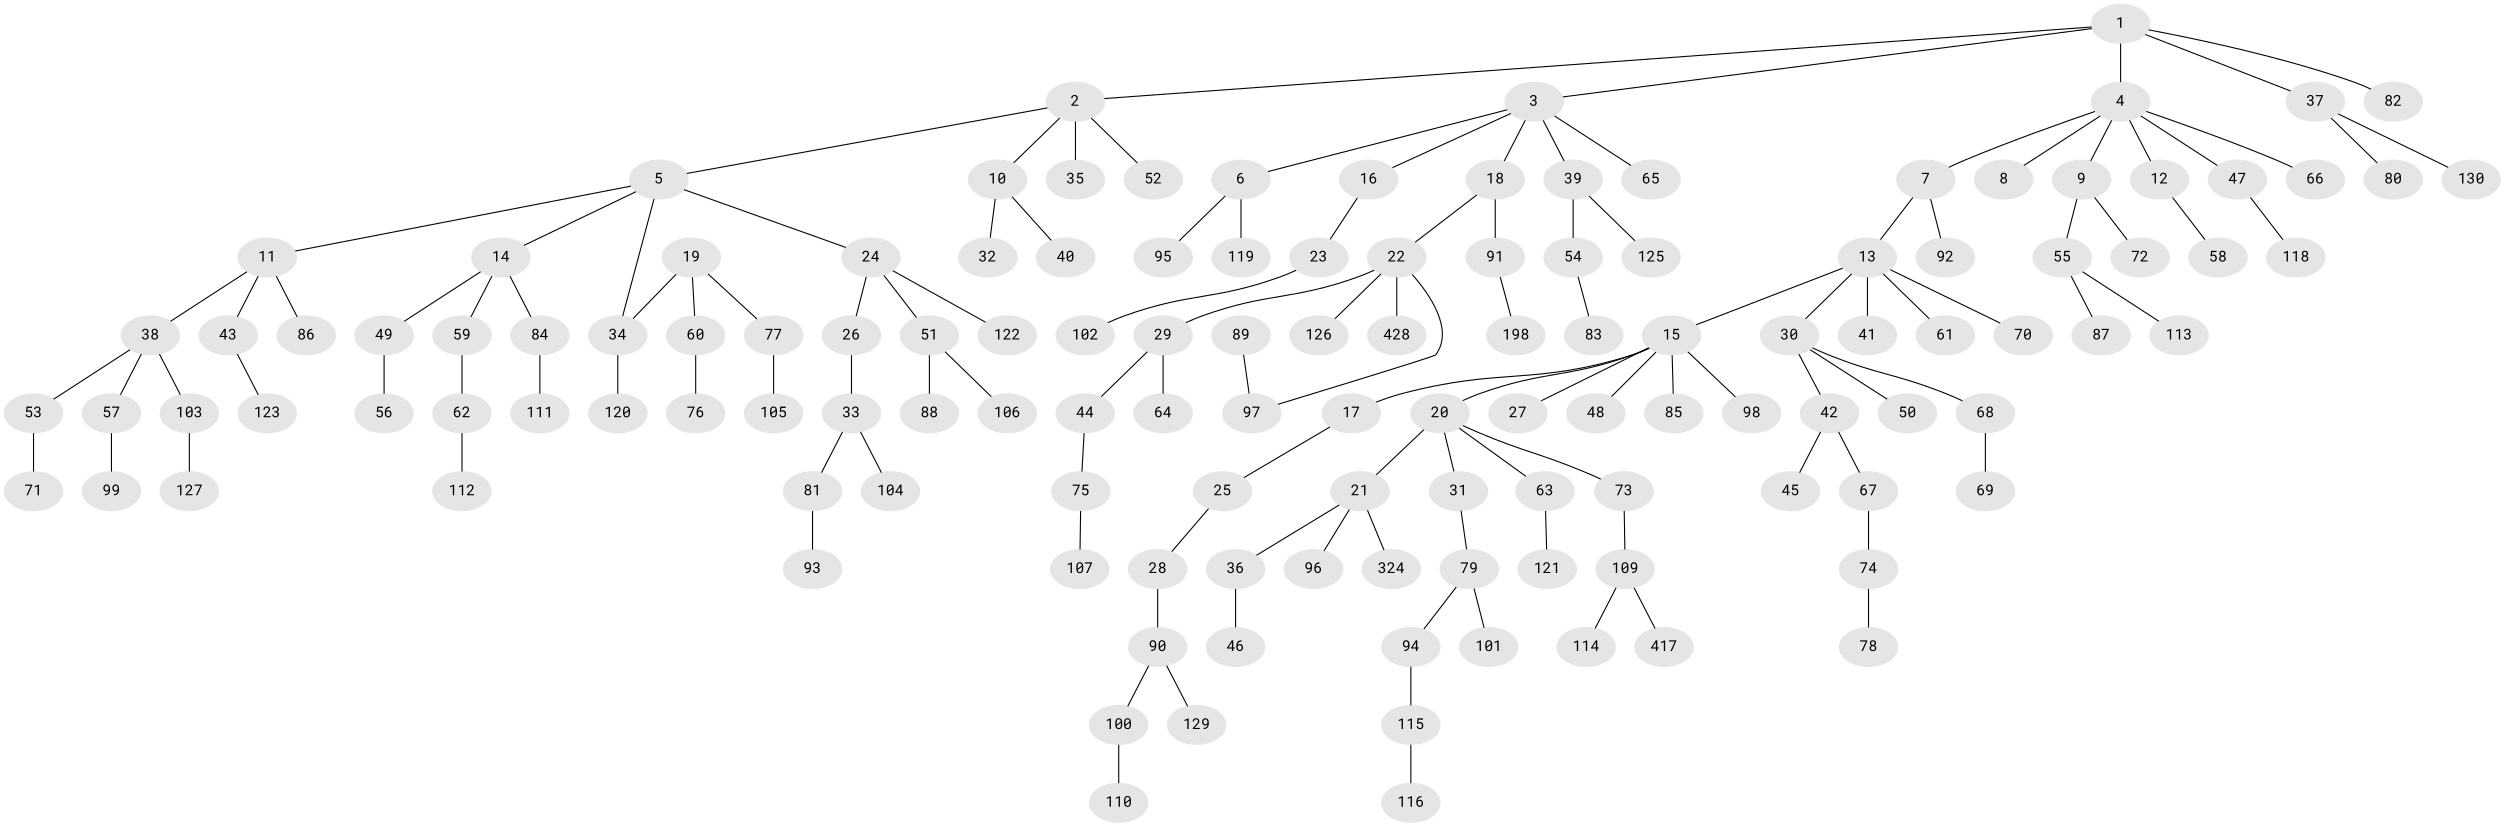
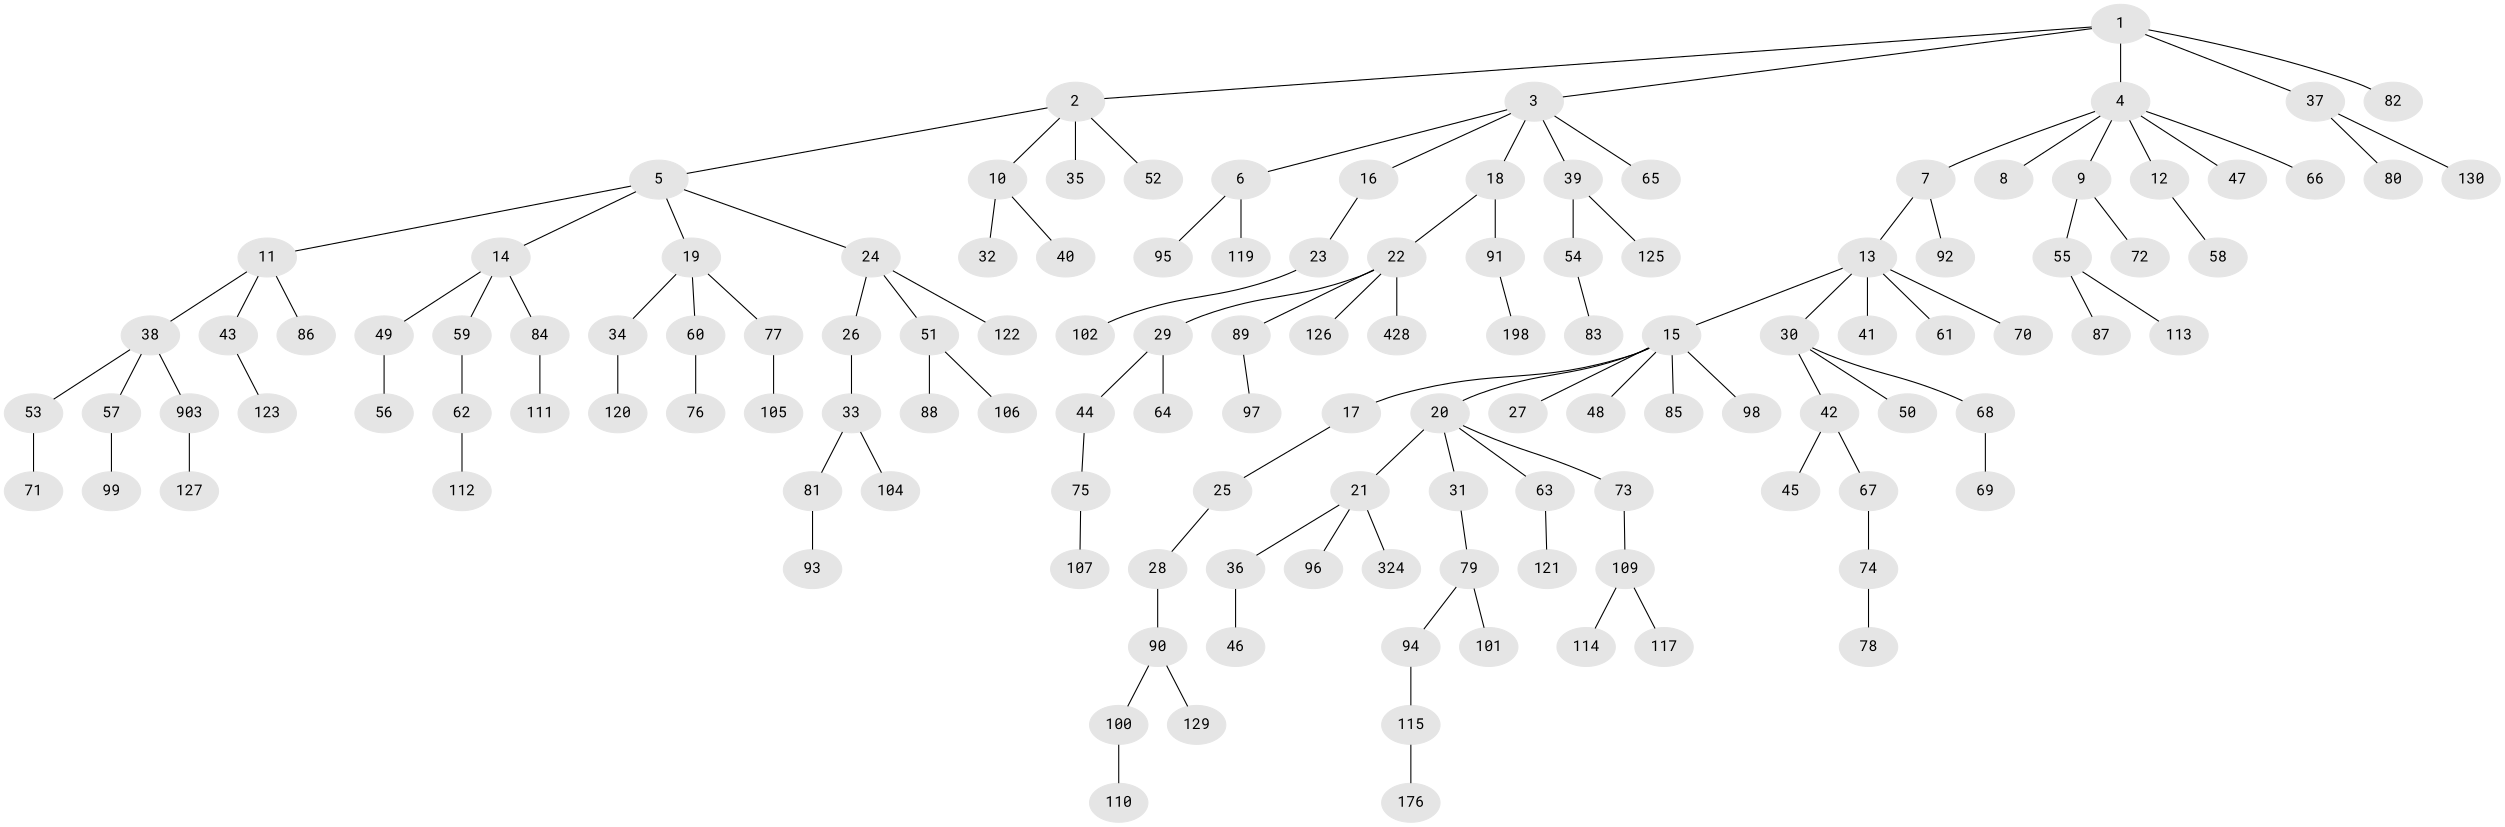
  graph {
    fontname="Roboto Mono"
    node [color=gray90 fontname="Roboto Mono" style=filled]
    edge [fontname="Roboto Mono"]
    1
    2
    3
    4
    37
    82
    5
    10
    35
    52
    6
    16
    18
    39
    65
    7
    8
    9
    12
    47
    66
    80
    130
    11
    14
    19
    24
    32
    40
    95
    119
    23
    22
    91
    54
    125
    13
    92
    55
    72
    58
-   118
    38
    43
    86
    49
    59
    84
    34
    60
    77
    26
    51
    122
    15
    30
    41
    61
    70
    87
    113
    53
    57
-   103
+   103 [label=903]
    123
    17
    20
    27
    48
    85
    98
    42
    50
    68
    56
    62
    111
    25
    21
    31
    63
    73
    102
    28
    29
    89
    126
    n88 [label=428]
    n89 [label=198]
    120
    76
    105
    36
    96
    n95 [label=324]
    79
    121
    109
    46
    44
    64
    97
    33
    88
    106
    90
    81
    104
    100
    129
    75
    45
    67
    69
    94
    101
    93
    71
    99
    127
    83
    74
    107
    114
-   117 [label=417]
+   117
    112
    78
    115
    110
-   116
+   116 [label=176]
    1 -- 2
    1 -- 3
    1 -- 4
    1 -- 37
    1 -- 82
    2 -- 5
    2 -- 10
    2 -- 35
    2 -- 52
    3 -- 6
    3 -- 16
    3 -- 18
    3 -- 39
    3 -- 65
    4 -- 7
    4 -- 8
    4 -- 9
    4 -- 12
    4 -- 47
    4 -- 66
    37 -- 80
    37 -- 130
    5 -- 11
    5 -- 14
-   5 -- 34
+   5 -- 19
    5 -- 24
    10 -- 32
    10 -- 40
    6 -- 95
    6 -- 119
    16 -- 23
    18 -- 22
    18 -- 91
    39 -- 54
    39 -- 125
    7 -- 13
    7 -- 92
    9 -- 55
    9 -- 72
    12 -- 58
-   47 -- 118
    11 -- 38
    11 -- 43
    11 -- 86
    14 -- 49
    14 -- 59
    14 -- 84
    19 -- 34
    19 -- 60
    19 -- 77
    24 -- 26
    24 -- 51
    24 -- 122
    23 -- 102
    22 -- 29
-   22 -- 97
+   22 -- 89
    22 -- 126
    22 -- n88
    91 -- n89
    54 -- 83
    13 -- 15
    13 -- 30
    13 -- 41
    13 -- 61
    13 -- 70
    55 -- 87
    55 -- 113
    38 -- 53
    38 -- 57
    38 -- 103
    43 -- 123
    49 -- 56
    59 -- 62
    84 -- 111
    34 -- 120
    60 -- 76
    77 -- 105
    26 -- 33
    51 -- 88
    51 -- 106
    15 -- 17
    15 -- 20
    15 -- 27
    15 -- 48
    15 -- 85
    15 -- 98
    30 -- 42
    30 -- 50
    30 -- 68
    53 -- 71
    57 -- 99
    103 -- 127
    17 -- 25
    20 -- 21
    20 -- 31
    20 -- 63
    20 -- 73
    42 -- 45
    42 -- 67
    68 -- 69
    62 -- 112
    25 -- 28
    21 -- 36
    21 -- 96
    21 -- n95
    31 -- 79
    63 -- 121
    73 -- 109
    28 -- 90
    29 -- 44
    29 -- 64
    89 -- 97
    36 -- 46
    79 -- 94
    79 -- 101
    109 -- 114
    109 -- 117
    44 -- 75
    33 -- 81
    33 -- 104
    90 -- 100
    90 -- 129
    81 -- 93
    100 -- 110
    75 -- 107
    67 -- 74
    94 -- 115
    74 -- 78
    115 -- 116
  }
